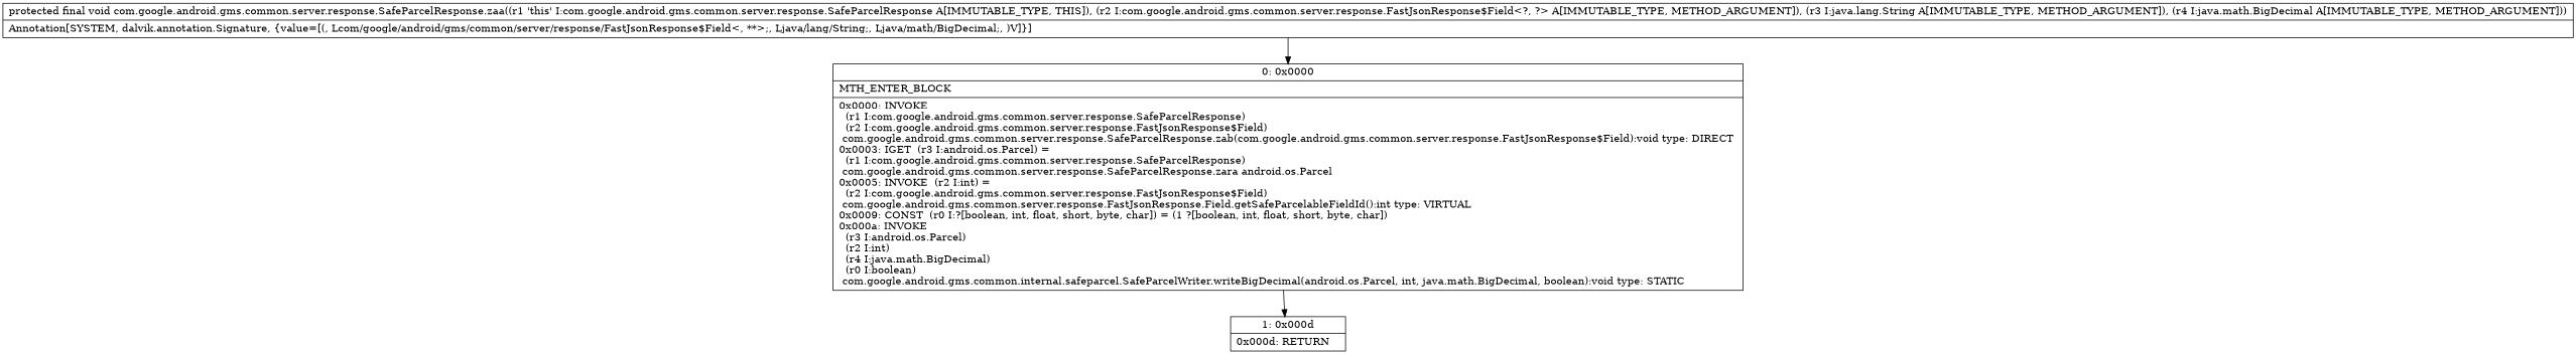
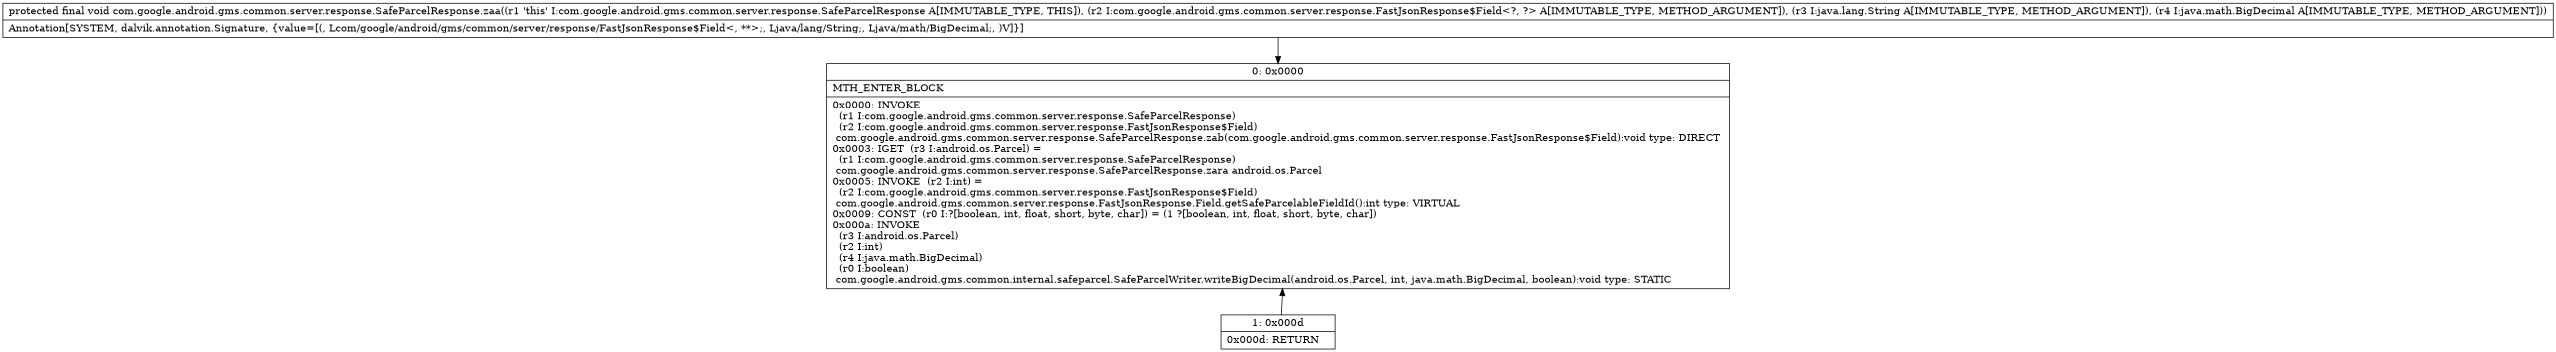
  digraph {
    node [shape=record]
    n1 [label="{0\:\ 0x0000|MTH_ENTER_BLOCK\l|0x0000: INVOKE  \l  (r1 I:com.google.android.gms.common.server.response.SafeParcelResponse)\l  (r2 I:com.google.android.gms.common.server.response.FastJsonResponse$Field)\l com.google.android.gms.common.server.response.SafeParcelResponse.zab(com.google.android.gms.common.server.response.FastJsonResponse$Field):void type: DIRECT \l0x0003: IGET  (r3 I:android.os.Parcel) = \l  (r1 I:com.google.android.gms.common.server.response.SafeParcelResponse)\l com.google.android.gms.common.server.response.SafeParcelResponse.zara android.os.Parcel \l0x0005: INVOKE  (r2 I:int) = \l  (r2 I:com.google.android.gms.common.server.response.FastJsonResponse$Field)\l com.google.android.gms.common.server.response.FastJsonResponse.Field.getSafeParcelableFieldId():int type: VIRTUAL \l0x0009: CONST  (r0 I:?[boolean, int, float, short, byte, char]) = (1 ?[boolean, int, float, short, byte, char]) \l0x000a: INVOKE  \l  (r3 I:android.os.Parcel)\l  (r2 I:int)\l  (r4 I:java.math.BigDecimal)\l  (r0 I:boolean)\l com.google.android.gms.common.internal.safeparcel.SafeParcelWriter.writeBigDecimal(android.os.Parcel, int, java.math.BigDecimal, boolean):void type: STATIC \l}"]
    n2 [label="{1\:\ 0x000d|0x000d: RETURN   \l}"]
    n3 [label="{protected final void com.google.android.gms.common.server.response.SafeParcelResponse.zaa((r1 'this' I:com.google.android.gms.common.server.response.SafeParcelResponse A[IMMUTABLE_TYPE, THIS]), (r2 I:com.google.android.gms.common.server.response.FastJsonResponse$Field\<?, ?\> A[IMMUTABLE_TYPE, METHOD_ARGUMENT]), (r3 I:java.lang.String A[IMMUTABLE_TYPE, METHOD_ARGUMENT]), (r4 I:java.math.BigDecimal A[IMMUTABLE_TYPE, METHOD_ARGUMENT]))  | Annotation[SYSTEM, dalvik.annotation.Signature, \{value=[(, Lcom\/google\/android\/gms\/common\/server\/response\/FastJsonResponse$Field\<, **\>;, Ljava\/lang\/String;, Ljava\/math\/BigDecimal;, )V]\}]\l}"]
-   n1 -> n2
+   n2 -> n1
    n3 -> n1
  }
